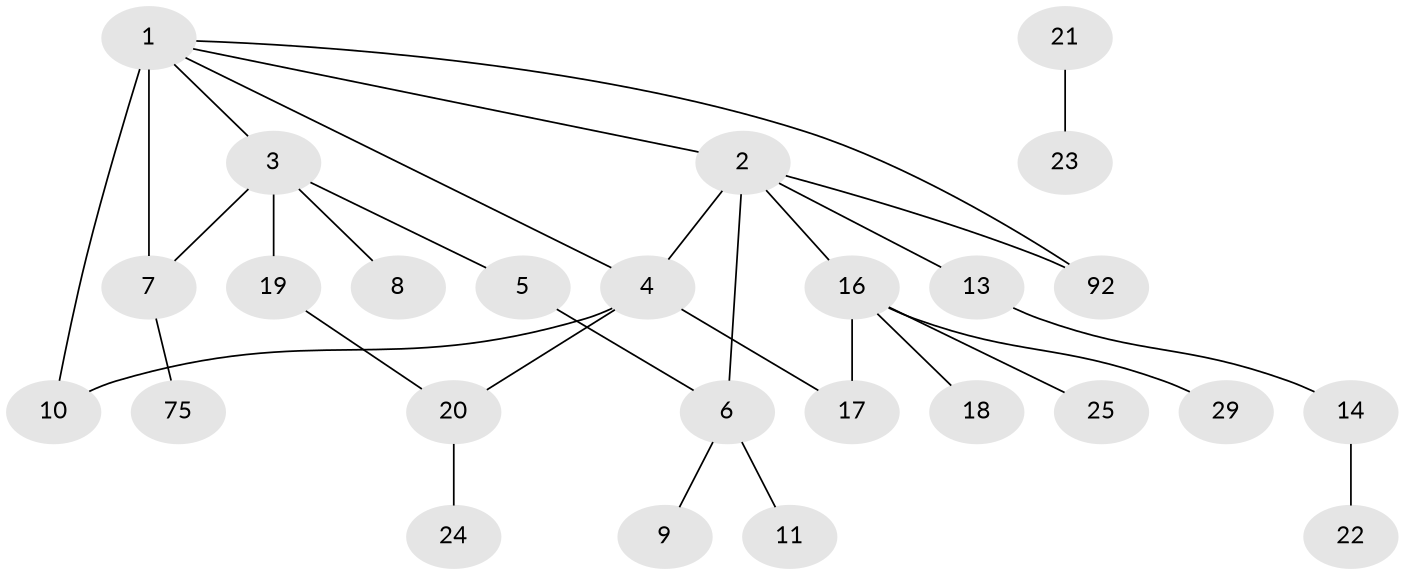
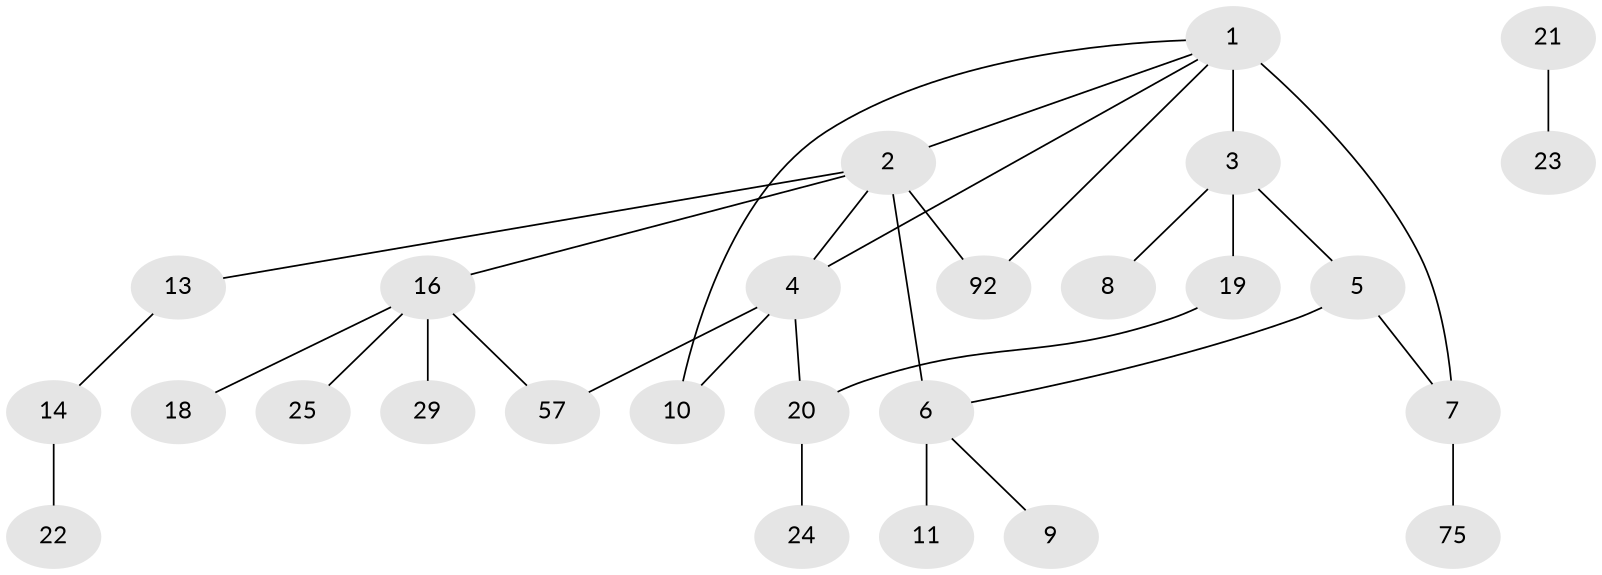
  graph {
    fontname=Lato
    node [color=gray90 fontname=Lato style=filled]
    edge [fontname=Lato weight=1.0]
    1
    2
    3
    4
    7
    10
    n7 [label=92]
    6
    13
    16
    5
    8
    19
    20
-   17
+   17 [label=57]
    n16 [label=75]
    9
    11
    14
    18
    25
    n22 [label=29]
    24
    21
    23
    22
    1 -- 2
    1 -- 3
    1 -- 4 [weight=2.0]
    1 -- 7 [weight=5.0]
    1 -- 10
    1 -- n7
    2 -- 4 [weight=2.0]
    2 -- n7
    2 -- 6 [weight=6.0]
    2 -- 13
    2 -- 16
    3 -- 5
    3 -- 8
    3 -- 19
    4 -- 10
    4 -- 20
    4 -- 17
    7 -- n16
    6 -- 9
    6 -- 11
    13 -- 14
    16 -- 17
    16 -- 18
    16 -- 25
    16 -- n22
-   3 -- 7
+   5 -- 7
    5 -- 6
    19 -- 20
    20 -- 24
    14 -- 22
    21 -- 23
  }
